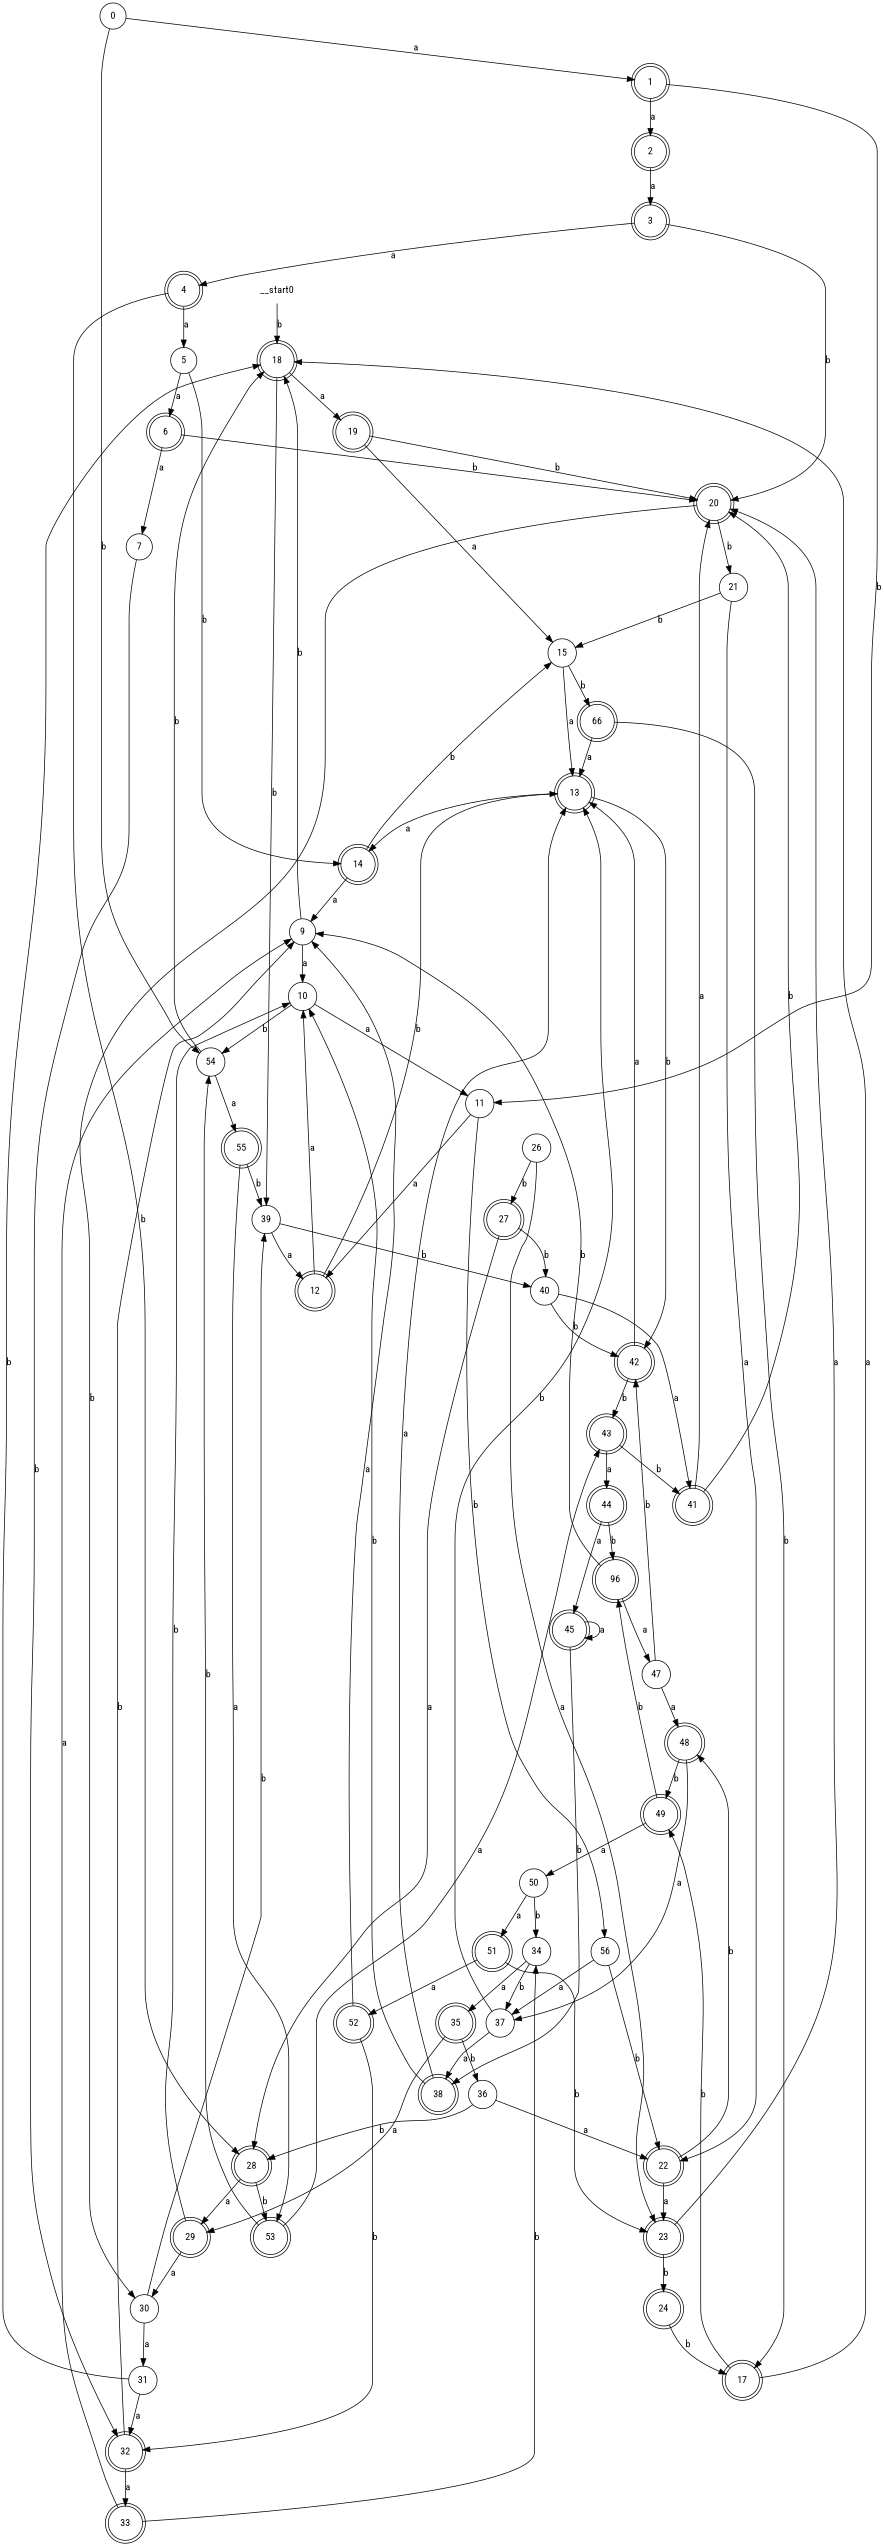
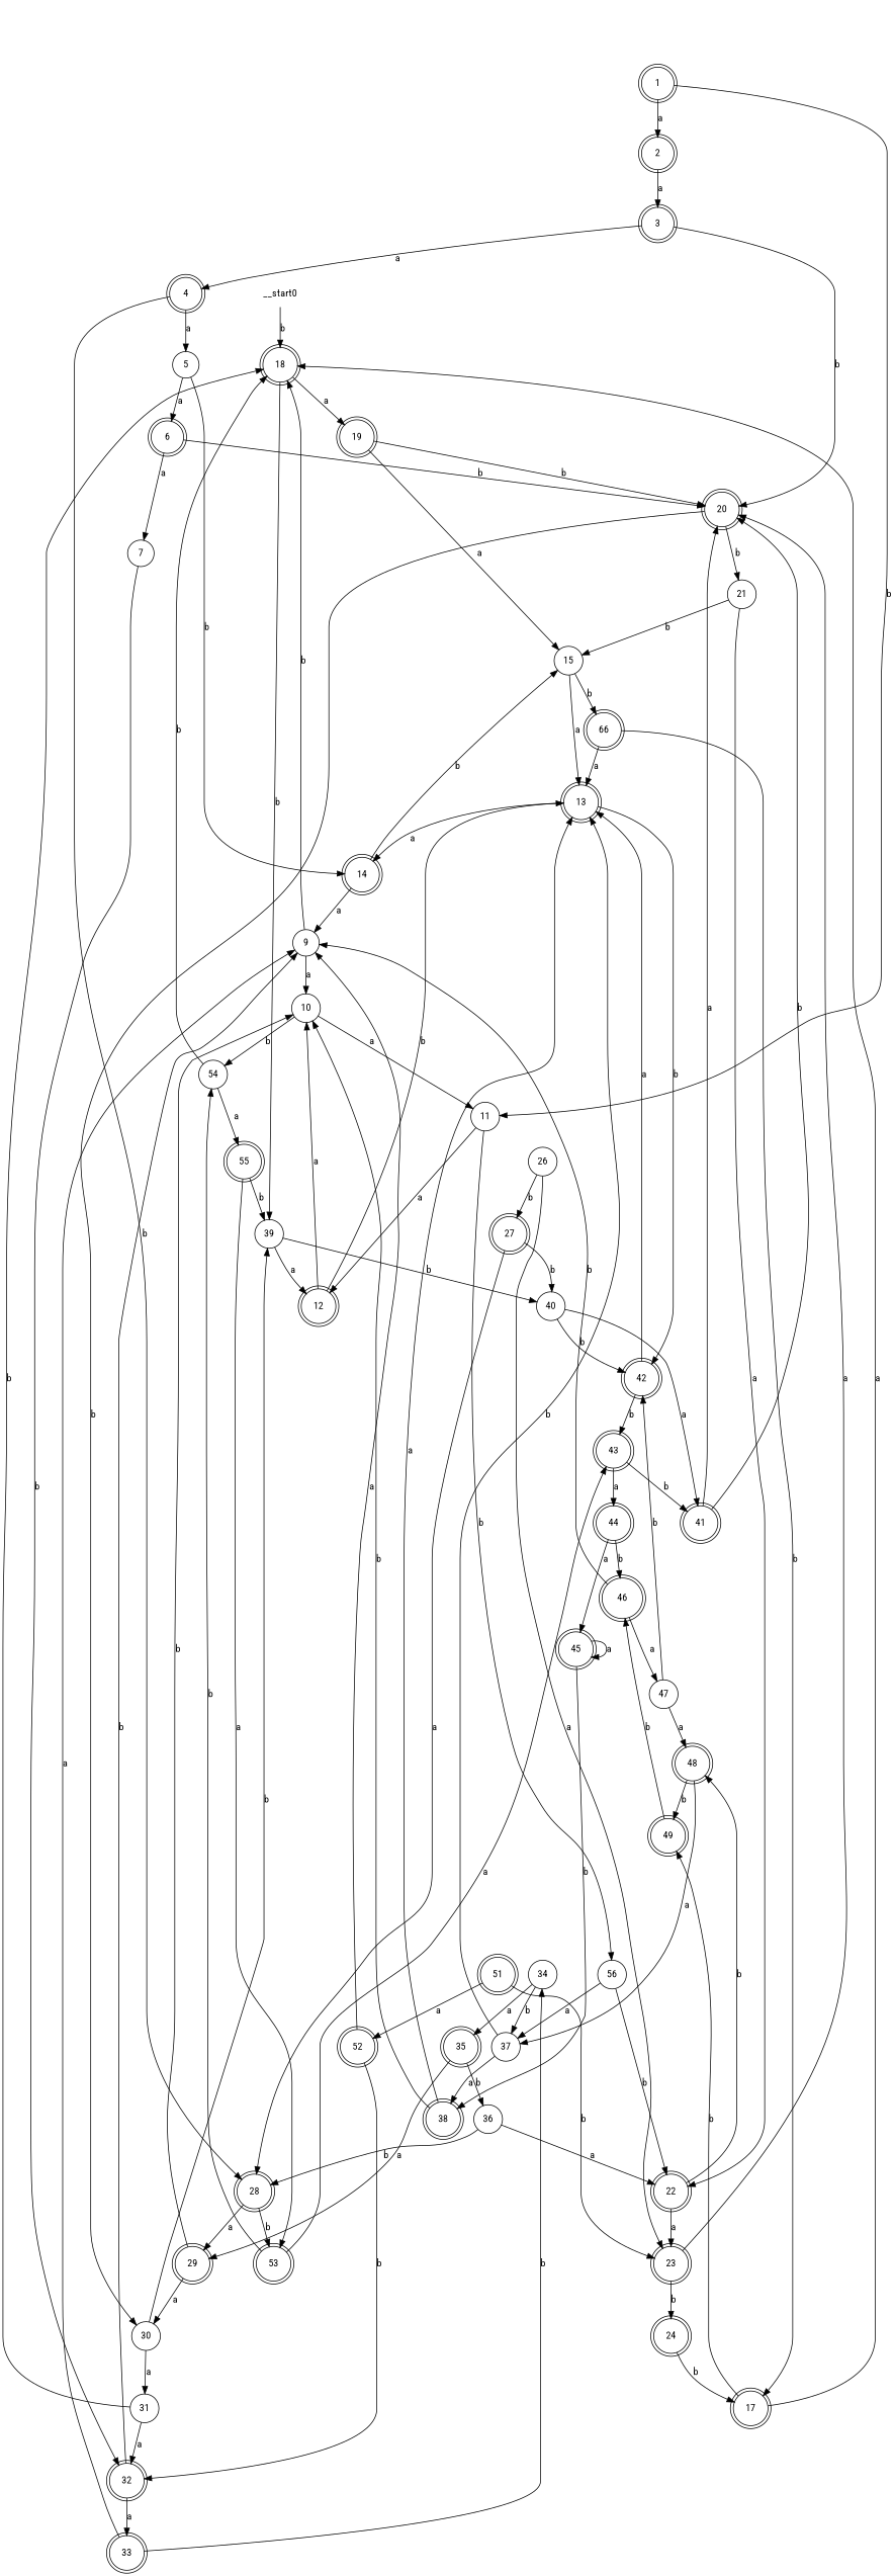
  digraph {
    fontname="Roboto Condensed"
    rankdir=TB
    node [fontname="Roboto Condensed" shape=doublecircle color=black fillcolor=white style="rounded,filled"]
    edge [fontname="Roboto Condensed"]
    __start0 [shape=none color="" fillcolor="" style=""]
    n2 [label=18]
-   n3 [label=0 shape=circle style=filled]
    n4 [label=1]
    n5 [label=54 shape=circle style=filled]
    n6 [label=2]
    n7 [label=11 shape=circle style=filled]
    n8 [label=55]
    n9 [label=3]
    n10 [label=12]
    n11 [label=56 shape=circle style=filled]
    n12 [label=4]
    n13 [label=20]
    n14 [label=19]
    n15 [label=39 shape=circle style=filled]
    n16 [label=5 shape=circle style=filled]
    n17 [label=28]
    n18 [label=21 shape=circle style=filled]
    n19 [label=30 shape=circle style=filled]
    n20 [label=6]
    n21 [label=14]
    n22 [label=29]
    n23 [label=53]
    n24 [label=7 shape=circle style=filled]
    n25 [label=9 shape=circle style=filled]
    n26 [label=15 shape=circle style=filled]
    n27 [label=32]
    n28 [label=33]
    n29 [label=10 shape=circle style=filled]
    n30 [label=13]
    n31 [label=22]
    n32 [label=37 shape=circle style=filled]
    n33 [label=42]
    n34 [label=43]
    n35 [label=66]
    n36 [label=17]
    n37 [label=49]
-   n38 [label=96]
-   n39 [label=50 shape=circle style=filled]
+   n38 [label=46]
    n40 [label=40 shape=circle style=filled]
    n41 [label=31 shape=circle style=filled]
    n42 [label=23]
    n43 [label=48]
    n44 [label=24]
    n45 [label=26 shape=circle style=filled]
    n46 [label=27]
    n47 [label=41]
    n48 [label=34 shape=circle style=filled]
    n49 [label=35]
    n50 [label=36 shape=circle style=filled]
    n51 [label=38]
    n52 [label=44]
    n53 [label=45]
    n54 [label=47 shape=circle style=filled]
    n55 [label=51]
    n56 [label=52]
    __start0 -> n2 [label=b]
    n2 -> n14 [label=a]
    n2 -> n15 [label=b]
-   n3 -> n4 [label=a]
-   n3 -> n5 [label=b]
    n4 -> n6 [label=a]
    n4 -> n7 [label=b]
    n5 -> n2 [label=b]
    n5 -> n8 [label=a]
    n6 -> n9 [label=a]
    n7 -> n10 [label=a]
    n7 -> n11 [label=b]
    n8 -> n15 [label=b]
    n8 -> n23 [label=a]
    n9 -> n12 [label=a]
    n9 -> n13 [label=b]
    n10 -> n29 [label=a]
    n10 -> n30 [label=b]
    n11 -> n31 [label=b]
    n11 -> n32 [label=a]
    n12 -> n16 [label=a]
    n12 -> n17 [label=b]
    n13 -> n18 [label=b]
    n13 -> n19 [label=b]
    n14 -> n13 [label=b]
    n14 -> n26 [label=a]
    n15 -> n10 [label=a]
    n15 -> n40 [label=b]
    n16 -> n20 [label=a]
    n16 -> n21 [label=b]
    n17 -> n22 [label=a]
    n17 -> n23 [label=b]
    n18 -> n26 [label=b]
    n18 -> n31 [label=a]
    n19 -> n15 [label=b]
    n19 -> n41 [label=a]
    n20 -> n13 [label=b]
    n20 -> n24 [label=a]
    n21 -> n25 [label=a]
    n21 -> n26 [label=b]
    n22 -> n19 [label=a]
    n22 -> n29 [label=b]
    n23 -> n5 [label=b]
    n23 -> n34 [label=a]
    n24 -> n27 [label=b]
    n25 -> n2 [label=b]
    n25 -> n29 [label=a]
    n26 -> n30 [label=a]
    n26 -> n35 [label=b]
    n27 -> n25 [label=b]
    n27 -> n28 [label=a]
    n28 -> n25 [label=a]
    n28 -> n48 [label=b]
    n29 -> n5 [label=b]
    n29 -> n7 [label=a]
    n30 -> n21 [label=a]
    n30 -> n33 [label=b]
    n31 -> n42 [label=a]
    n31 -> n43 [label=b]
    n32 -> n30 [label=b]
    n32 -> n51 [label=a]
    n33 -> n30 [label=a]
    n33 -> n34 [label=b]
    n34 -> n47 [label=b]
    n34 -> n52 [label=a]
    n35 -> n30 [label=a]
    n35 -> n36 [label=b]
    n36 -> n2 [label=a]
    n36 -> n37 [label=b]
    n37 -> n38 [label=b]
-   n37 -> n39 [label=a]
    n38 -> n25 [label=b]
    n38 -> n54 [label=a]
-   n39 -> n48 [label=b]
-   n39 -> n55 [label=a]
    n40 -> n33 [label=b]
    n40 -> n47 [label=a]
    n41 -> n2 [label=b]
    n41 -> n27 [label=a]
    n42 -> n13 [label=a]
    n42 -> n44 [label=b]
    n43 -> n32 [label=a]
    n43 -> n37 [label=b]
    n44 -> n36 [label=b]
    n45 -> n42 [label=a]
    n45 -> n46 [label=b]
    n46 -> n17 [label=a]
    n46 -> n40 [label=b]
    n47 -> n13 [label=a]
    n47 -> n13 [label=b]
    n48 -> n32 [label=b]
    n48 -> n49 [label=a]
    n49 -> n22 [label=a]
    n49 -> n50 [label=b]
    n50 -> n17 [label=b]
    n50 -> n31 [label=a]
    n51 -> n29 [label=b]
    n51 -> n30 [label=a]
    n52 -> n38 [label=b]
    n52 -> n53 [label=a]
    n53 -> n51 [label=b]
    n53 -> n53 [label=a]
    n54 -> n33 [label=b]
    n54 -> n43 [label=a]
    n55 -> n42 [label=b]
    n55 -> n56 [label=a]
    n56 -> n25 [label=a]
    n56 -> n27 [label=b]
  }
